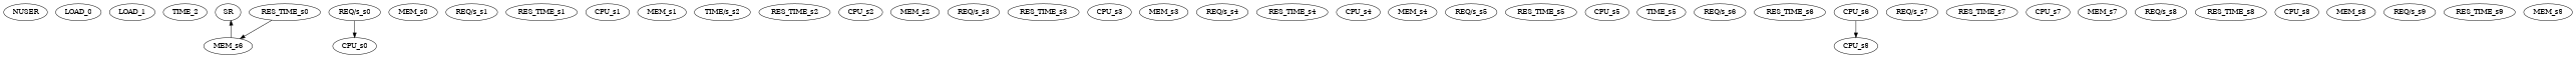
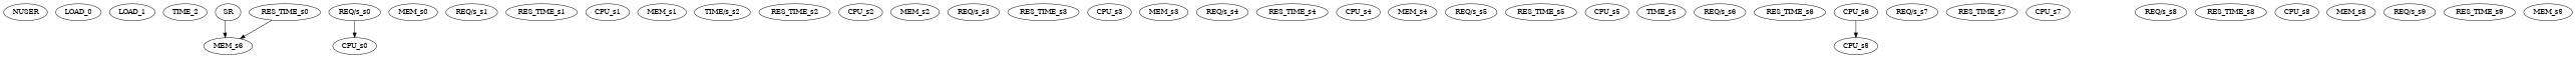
  strict digraph {
    NUSER
    LOAD_0
    LOAD_1
    n4 [label=TIME_2]
    SR
    MEM_s6
    "REQ/s_s0"
    CPU_s0
    RES_TIME_s0
    MEM_s0
    "REQ/s_s1"
    RES_TIME_s1
    CPU_s1
    MEM_s1
    n15 [label="TIME/s_s2"]
    RES_TIME_s2
    CPU_s2
    MEM_s2
    "REQ/s_s3"
    RES_TIME_s3
    CPU_s3
    MEM_s3
    "REQ/s_s4"
    RES_TIME_s4
    CPU_s4
    MEM_s4
    "REQ/s_s5"
    RES_TIME_s5
    CPU_s5
    n30 [label=TIME_s5]
    "REQ/s_s6"
    RES_TIME_s6
    CPU_s6
    CPU_s9
    "REQ/s_s7"
    RES_TIME_s7
    CPU_s7
-   MEM_s7
    "REQ/s_s8"
    RES_TIME_s8
    CPU_s8
    MEM_s8
    "REQ/s_s9"
    RES_TIME_s9
    MEM_s9
-   MEM_s6 -> SR
+   SR -> MEM_s6
    "REQ/s_s0" -> CPU_s0
    RES_TIME_s0 -> MEM_s6
    CPU_s6 -> CPU_s9
  }
